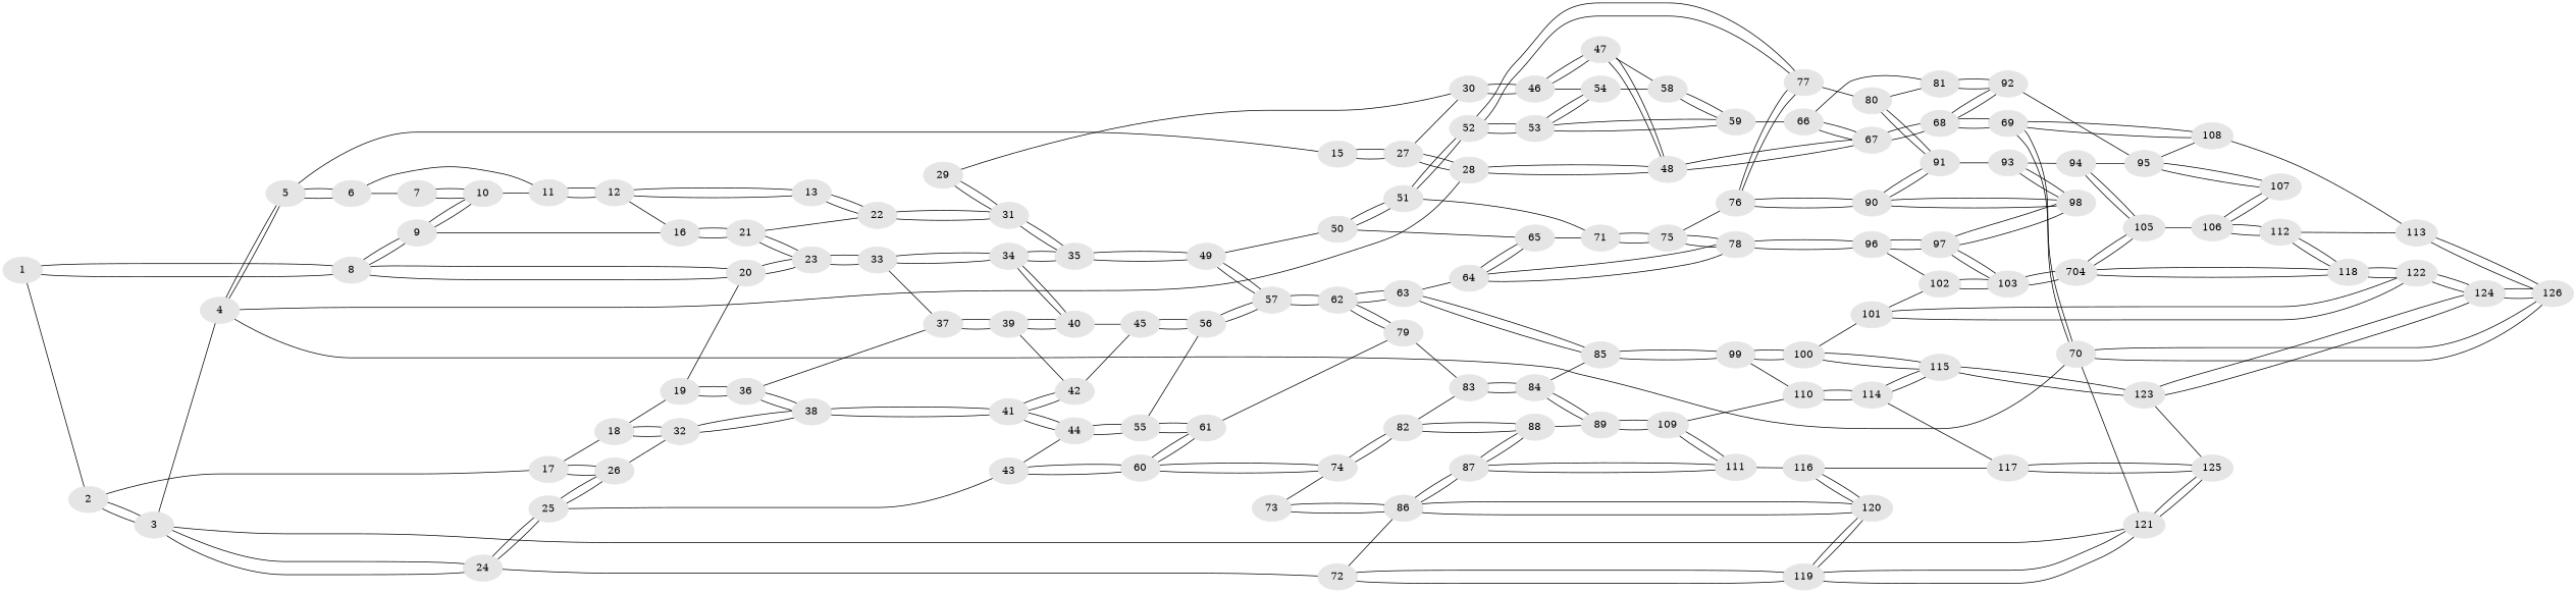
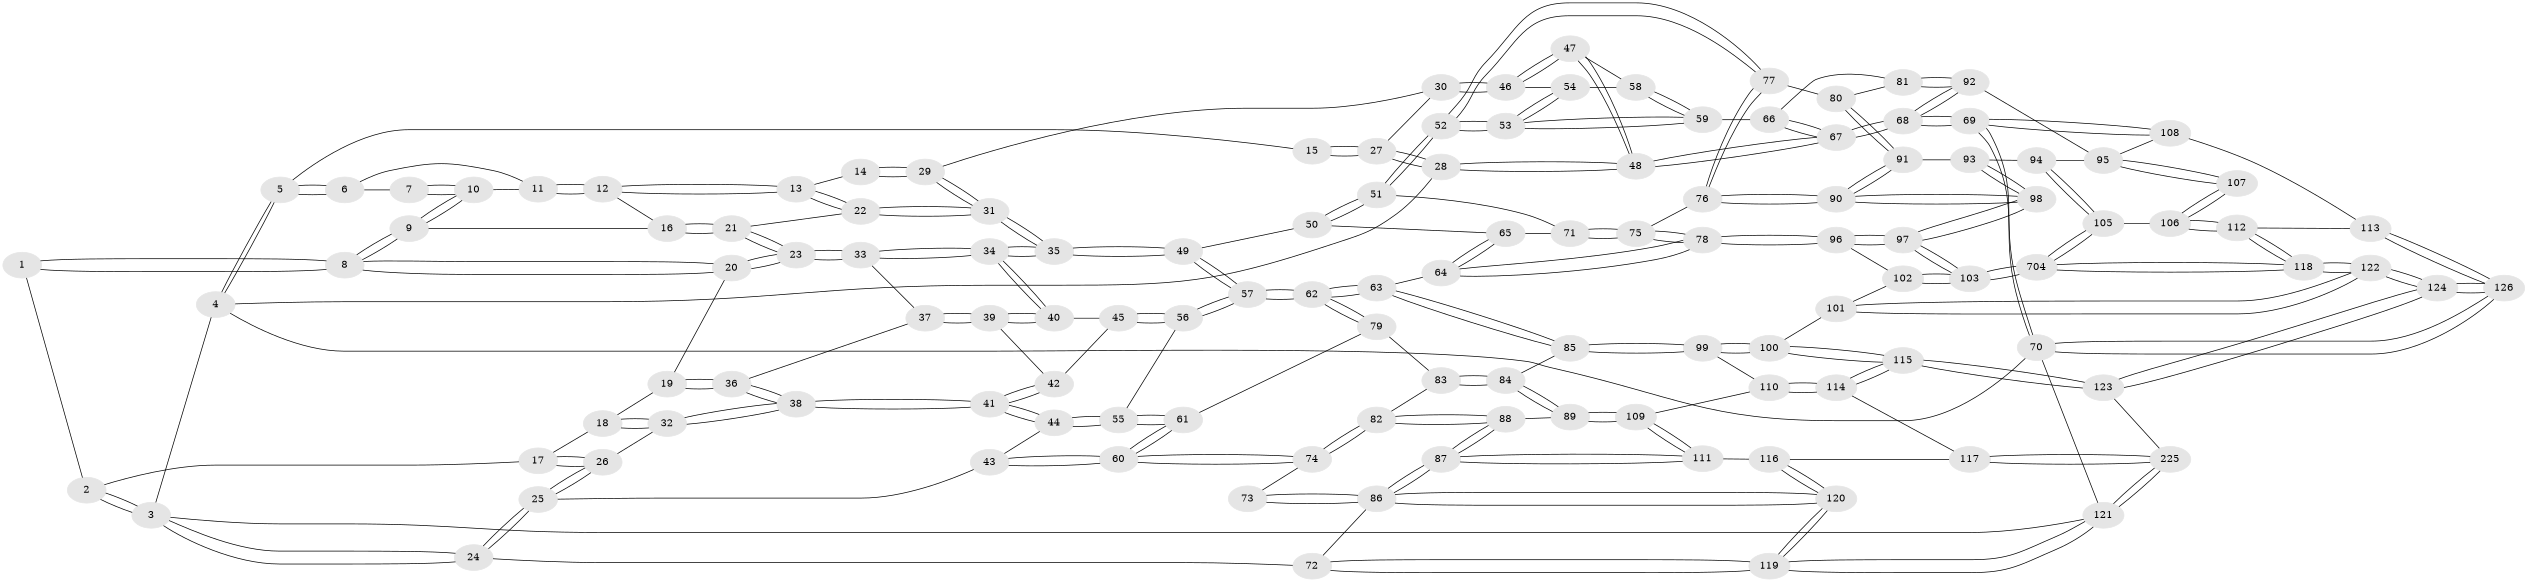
  graph {
    rankdir=LR
    node [color=gray90 style=filled]
    1
    2
    8
    3
    17
    9
    20
    4
    24
    121
    18
    26
    5
    28
    70
    25
    72
-   125
+   125 [label=225]
    6
    15
    48
    126
    7
    11
    27
    10
    12
    16
    23
    21
    13
+   14
    22
    29
    31
    30
    19
    32
    36
    38
    37
    33
    35
    34
    43
    119
    86
    44
    60
    46
    67
    47
    54
    49
    41
    40
    39
    45
    50
    57
    42
    56
    55
    61
    74
    58
    59
    68
    51
    65
    62
    52
    71
    53
    77
    75
    80
    66
    79
    63
    81
    82
    83
    64
    85
    78
    99
    96
    92
    69
    108
    95
    113
    76
    73
    120
    87
    88
    90
    91
    98
    97
    102
    84
    93
    89
    109
    100
    110
    111
    116
    94
    107
    105
    106
    103
    n117 [label=704]
    101
    115
    114
    122
    123
    124
    118
    112
    117
    1 -- 2
    1 -- 8
    1 -- 8
    2 -- 3
    2 -- 3
    2 -- 17
    8 -- 9
    8 -- 9
    8 -- 20
    8 -- 20
    3 -- 4
    3 -- 24
    3 -- 24
    3 -- 121
    17 -- 18
    17 -- 26
    17 -- 26
    9 -- 10
    9 -- 10
    9 -- 16
    20 -- 23
    20 -- 23
    4 -- 5
    4 -- 5
    4 -- 28
    4 -- 70
    24 -- 25
    24 -- 25
    24 -- 72
    121 -- 125
    121 -- 125
    18 -- 19
    18 -- 32
    18 -- 32
    26 -- 32
    5 -- 6
    5 -- 6
    5 -- 15
    28 -- 48
    28 -- 48
    70 -- 121
    70 -- 126
    70 -- 126
    25 -- 26
    25 -- 26
    25 -- 43
    72 -- 119
    72 -- 119
    72 -- 86
    6 -- 7
    6 -- 11
    15 -- 27
    15 -- 27
    48 -- 67
    48 -- 67
    7 -- 10
    7 -- 10
    11 -- 12
    11 -- 12
    27 -- 28
    27 -- 28
    27 -- 30
    10 -- 11
    12 -- 16
    12 -- 13
    12 -- 13
    16 -- 21
    16 -- 21
    23 -- 33
    23 -- 33
    21 -- 23
    21 -- 23
    21 -- 22
+   13 -- 14
    13 -- 22
    13 -- 22
+   14 -- 29
+   14 -- 29
    22 -- 31
    22 -- 31
    29 -- 31
    29 -- 31
    29 -- 30
    31 -- 35
    31 -- 35
    30 -- 46
    30 -- 46
    19 -- 20
    19 -- 36
    19 -- 36
    32 -- 38
    32 -- 38
    36 -- 38
    36 -- 38
    36 -- 37
    38 -- 41
    38 -- 41
    37 -- 39
    37 -- 39
    33 -- 37
    33 -- 34
    33 -- 34
    35 -- 49
    35 -- 49
    34 -- 35
    34 -- 35
    34 -- 40
    34 -- 40
    43 -- 44
    43 -- 60
    43 -- 60
    119 -- 121
    119 -- 121
    119 -- 120
    119 -- 120
    86 -- 120
    86 -- 120
    86 -- 87
    86 -- 87
    44 -- 55
    44 -- 55
    60 -- 61
    60 -- 61
    60 -- 74
    60 -- 74
    46 -- 47
    46 -- 47
    46 -- 54
    67 -- 68
    67 -- 68
    47 -- 48
    47 -- 48
    47 -- 58
    54 -- 58
    49 -- 50
    49 -- 57
    49 -- 57
    41 -- 44
    41 -- 44
    41 -- 42
    41 -- 42
    40 -- 45
    39 -- 40
    39 -- 40
    39 -- 42
    45 -- 56
    45 -- 56
    50 -- 51
    50 -- 51
    50 -- 65
    57 -- 62
    57 -- 62
    42 -- 45
    56 -- 57
    56 -- 57
    55 -- 56
    55 -- 61
    55 -- 61
    61 -- 79
    74 -- 82
    74 -- 82
    58 -- 59
    58 -- 59
    59 -- 66
    68 -- 92
    68 -- 92
    68 -- 69
    68 -- 69
    51 -- 52
    51 -- 52
    51 -- 71
    65 -- 71
    62 -- 79
    62 -- 79
    62 -- 63
    62 -- 63
    52 -- 53
    52 -- 53
    52 -- 77
    52 -- 77
    71 -- 75
    71 -- 75
    53 -- 54
    53 -- 54
    53 -- 59
    53 -- 59
    77 -- 80
    75 -- 78
    75 -- 78
    75 -- 76
    80 -- 81
    80 -- 91
    80 -- 91
    66 -- 67
    66 -- 67
    66 -- 81
    79 -- 83
    63 -- 64
    63 -- 85
    63 -- 85
    81 -- 92
    81 -- 92
    82 -- 83
    82 -- 88
    82 -- 88
    83 -- 84
    83 -- 84
    64 -- 65
    64 -- 65
    64 -- 78
    64 -- 78
    85 -- 99
    85 -- 99
    78 -- 96
    78 -- 96
    99 -- 100
    99 -- 100
    99 -- 110
    96 -- 97
    96 -- 97
    96 -- 102
    92 -- 95
    69 -- 70
    69 -- 70
    69 -- 108
    69 -- 108
    108 -- 113
    95 -- 108
    95 -- 107
    95 -- 107
    113 -- 126
    113 -- 126
    76 -- 77
    76 -- 77
    76 -- 90
    76 -- 90
    73 -- 86
    73 -- 86
    73 -- 74
    87 -- 88
    87 -- 88
    87 -- 111
    87 -- 111
    88 -- 89
    90 -- 91
    90 -- 91
    90 -- 98
    90 -- 98
    91 -- 93
    97 -- 98
    97 -- 98
    97 -- 103
    97 -- 103
    102 -- 103
    102 -- 103
    84 -- 85
    84 -- 89
    84 -- 89
    93 -- 98
    93 -- 98
    93 -- 94
    89 -- 109
    89 -- 109
    109 -- 110
    109 -- 111
    109 -- 111
    100 -- 101
    100 -- 115
    100 -- 115
    110 -- 114
    110 -- 114
    111 -- 116
    116 -- 120
    116 -- 120
    116 -- 117
    94 -- 95
    94 -- 105
    94 -- 105
    105 -- 106
    106 -- 107
    106 -- 107
    106 -- 112
    106 -- 112
    103 -- n117
    103 -- n117
    n117 -- 105
    n117 -- 105
    n117 -- 118
    n117 -- 118
    101 -- 102
    101 -- 122
    101 -- 122
    115 -- 123
    115 -- 123
    114 -- 115
    114 -- 115
    114 -- 117
    122 -- 124
    122 -- 124
    123 -- 125
    123 -- 124
    123 -- 124
    124 -- 126
    124 -- 126
    118 -- 122
    118 -- 122
    112 -- 113
    112 -- 118
    112 -- 118
    117 -- 125
    117 -- 125
  }
